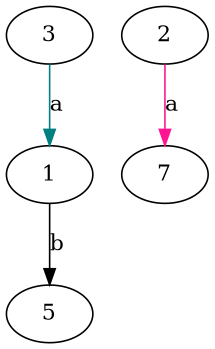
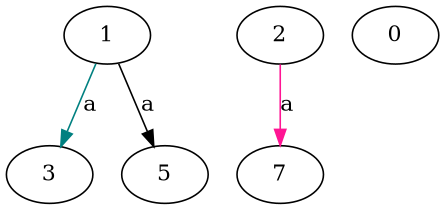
  strict digraph {
    1
    3
    5
    2
    7
-   3 -> 1 [color=teal label=a]
-   1 -> 5 [color=black label=b]
+   0
+   1 -> 3 [color=teal label=a]
+   1 -> 5 [color=black label=a]
    2 -> 7 [color=deeppink label=a]
  }
